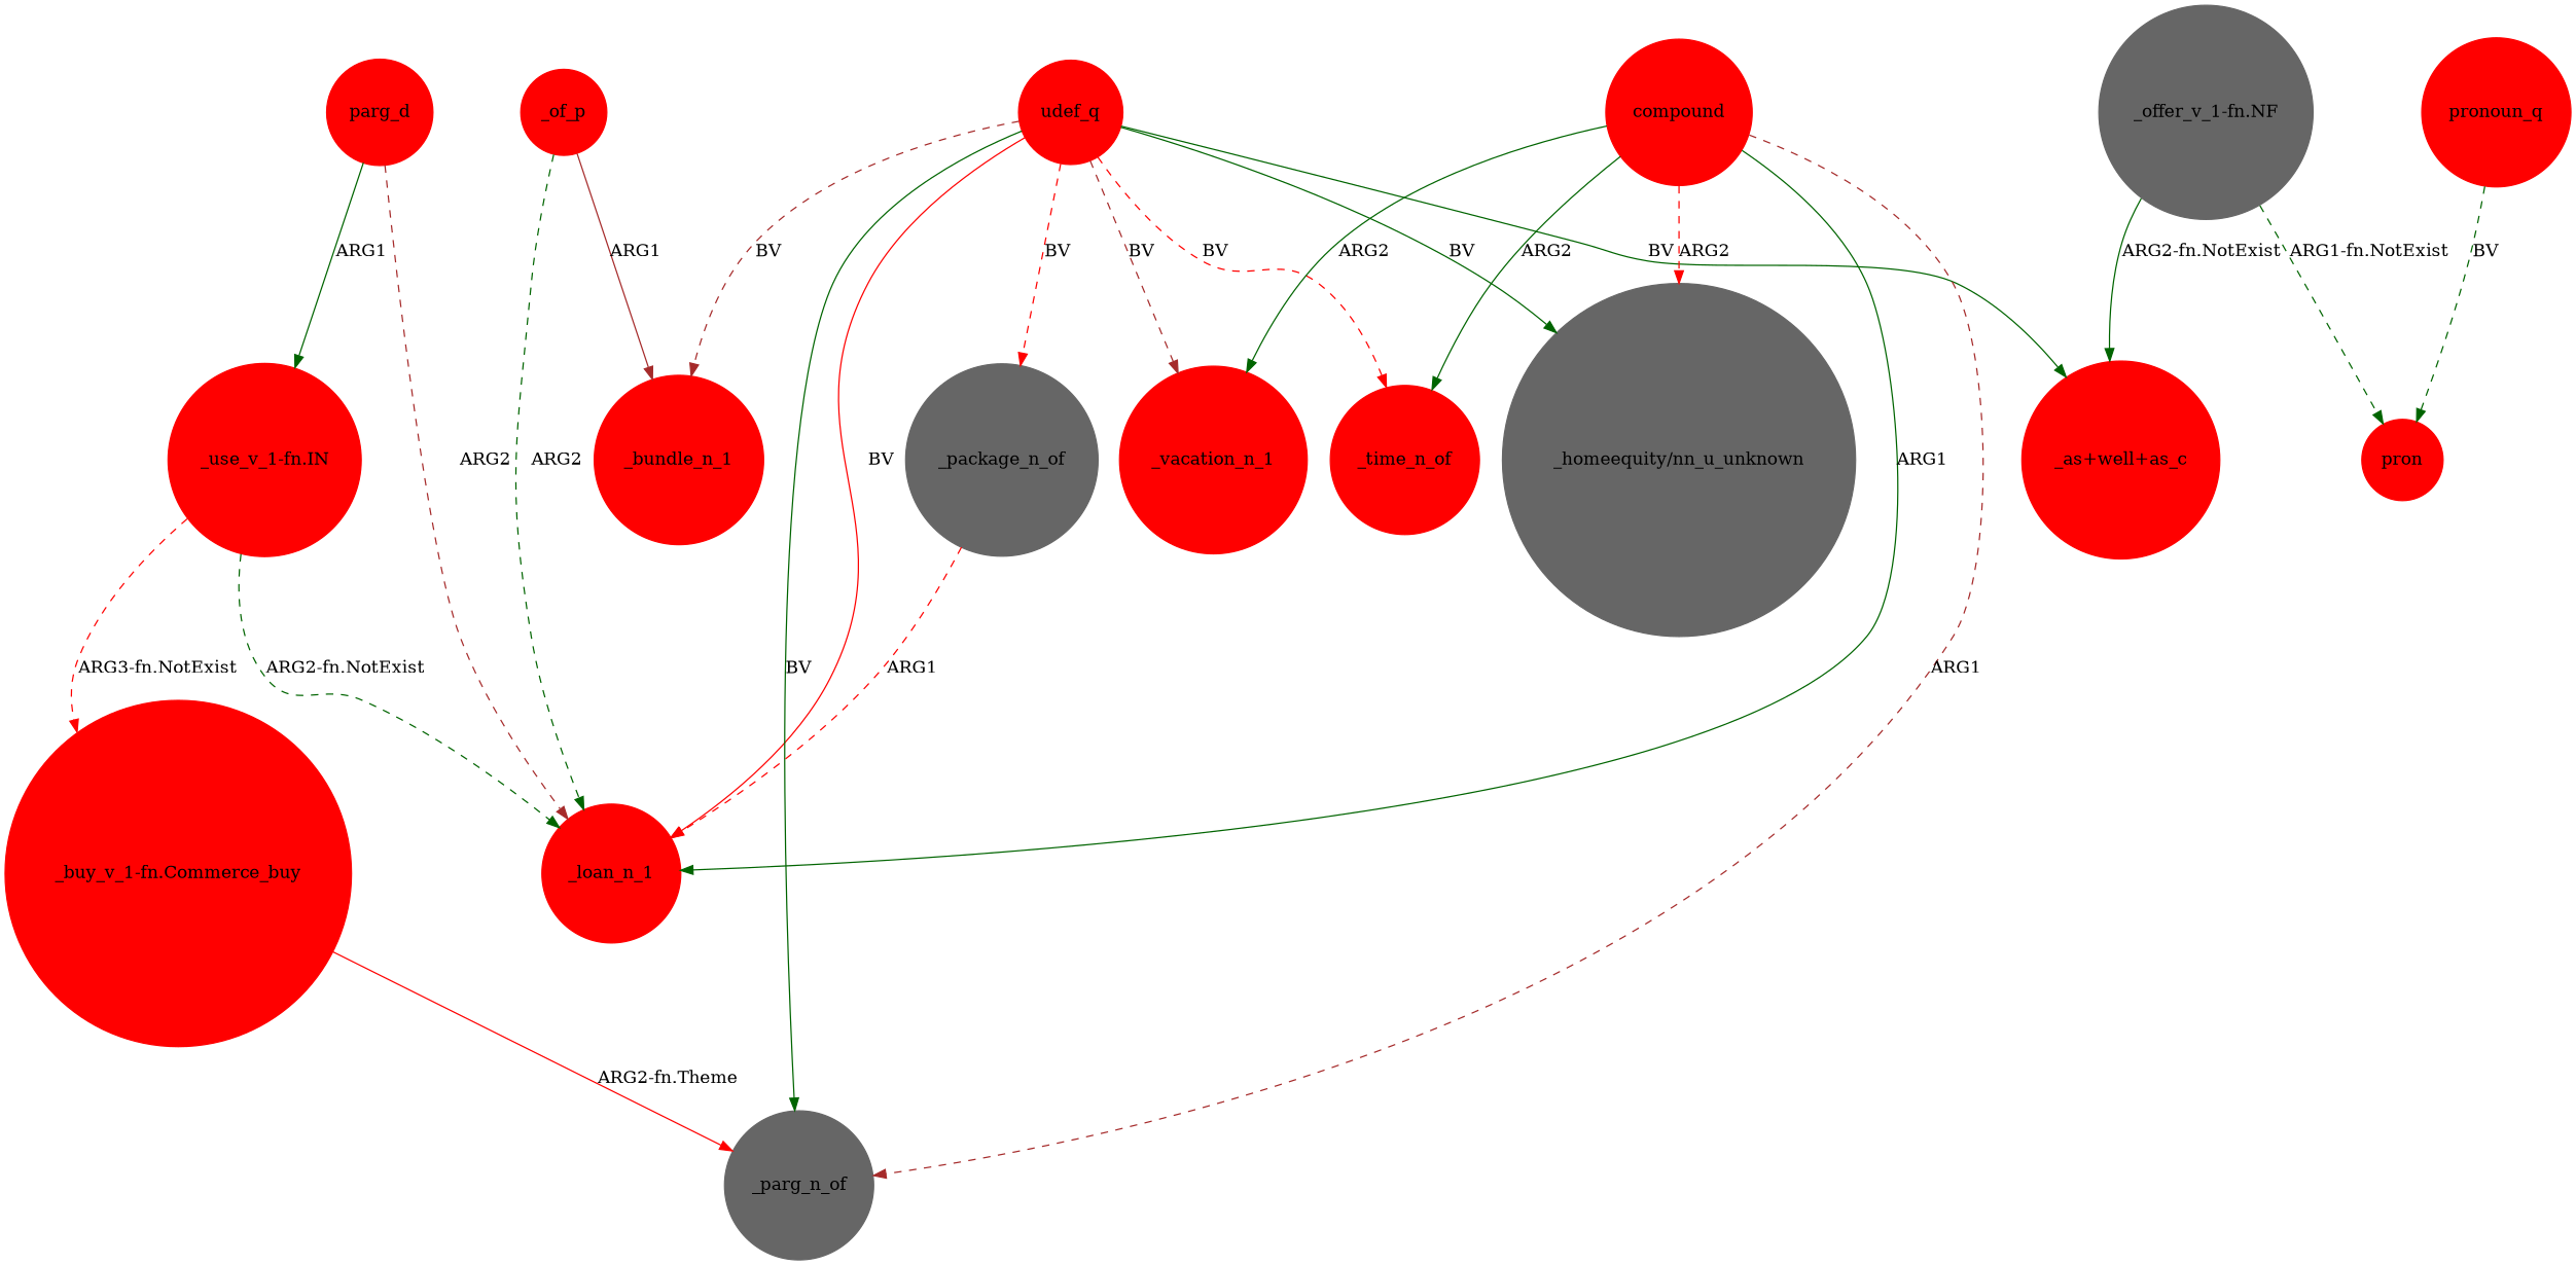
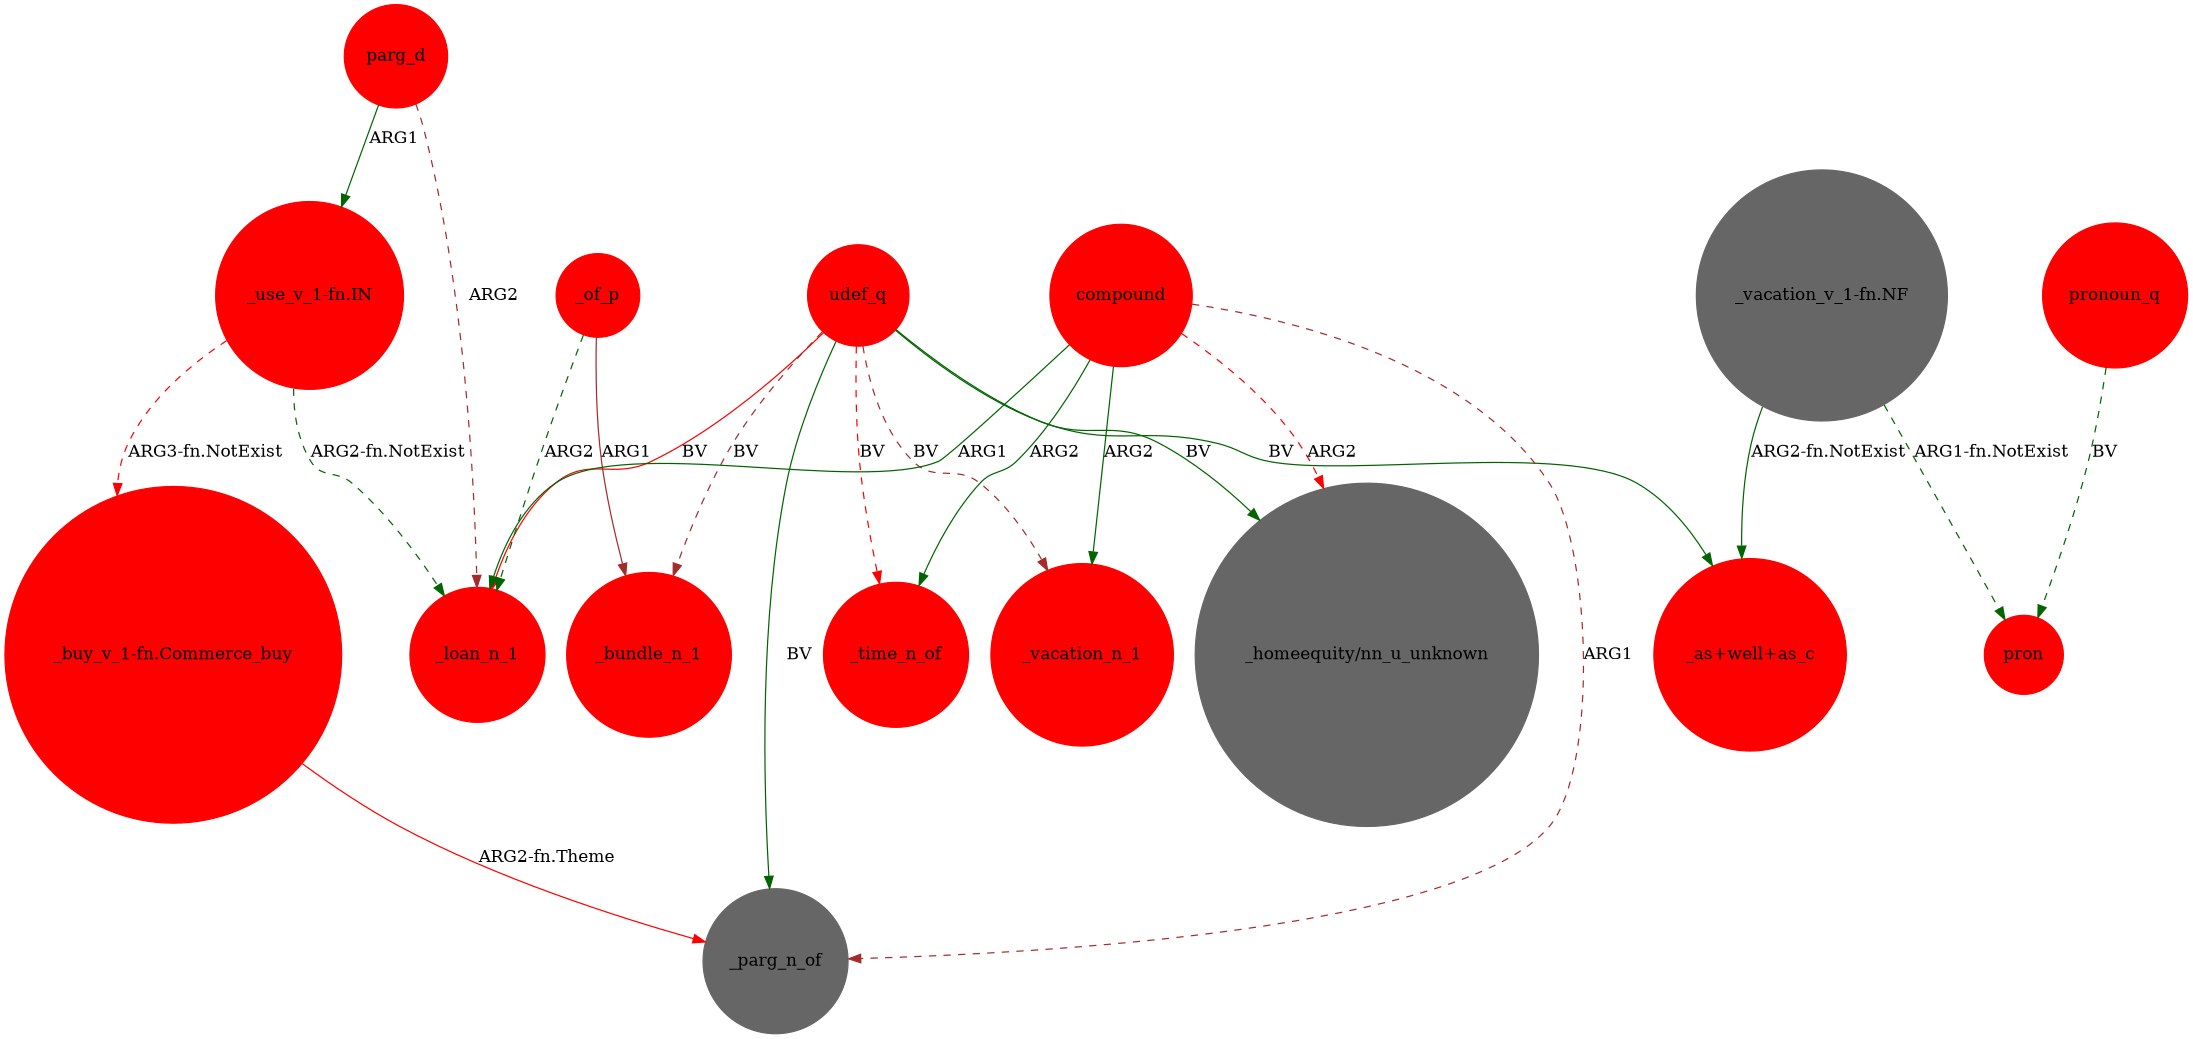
  digraph {
    node [color=red shape=circle style=filled]
    edge [color=darkgreen style=dashed]
    parg_d
    _loan_n_1
    "_use_v_1-fn.IN"
    "_buy_v_1-fn.Commerce_buy"
    udef_q
    _vacation_n_1
    "_as+well+as_c"
    _bundle_n_1
    n9 [color=gray40 label=_parg_n_of]
-   _package_n_of [color=gray40]
    _time_n_of
    "_homeequity/nn_u_unknown" [color=gray40]
-   "_offer_v_1-fn.NF" [color=gray40]
+   "_offer_v_1-fn.NF" [color=gray40 label="_vacation_v_1-fn.NF"]
    pron
    _of_p
    pronoun_q
    compound
    parg_d -> _loan_n_1 [color=brown label=ARG2]
    parg_d -> "_use_v_1-fn.IN" [label=ARG1 style=solid]
    "_use_v_1-fn.IN" -> _loan_n_1 [label="ARG2-fn.NotExist"]
    "_use_v_1-fn.IN" -> "_buy_v_1-fn.Commerce_buy" [color=red label="ARG3-fn.NotExist"]
    "_buy_v_1-fn.Commerce_buy" -> n9 [color=red label="ARG2-fn.Theme" style=solid]
    udef_q -> _loan_n_1 [color=red label=BV style=solid]
    udef_q -> _vacation_n_1 [color=brown label=BV]
    udef_q -> "_as+well+as_c" [label=BV style=solid]
    udef_q -> _bundle_n_1 [color=brown label=BV]
    udef_q -> n9 [label=BV style=solid]
-   udef_q -> _package_n_of [color=red label=BV]
    udef_q -> _time_n_of [color=red label=BV]
    udef_q -> "_homeequity/nn_u_unknown" [label=BV style=solid]
-   _package_n_of -> _loan_n_1 [color=red label=ARG1]
    "_offer_v_1-fn.NF" -> "_as+well+as_c" [label="ARG2-fn.NotExist" style=solid]
    "_offer_v_1-fn.NF" -> pron [label="ARG1-fn.NotExist"]
    _of_p -> _loan_n_1 [label=ARG2]
    _of_p -> _bundle_n_1 [color=brown label=ARG1 style=solid]
    pronoun_q -> pron [label=BV]
    compound -> _loan_n_1 [label=ARG1 style=solid]
    compound -> _vacation_n_1 [label=ARG2 style=solid]
    compound -> n9 [color=brown label=ARG1]
    compound -> _time_n_of [label=ARG2 style=solid]
    compound -> "_homeequity/nn_u_unknown" [color=red label=ARG2]
  }
